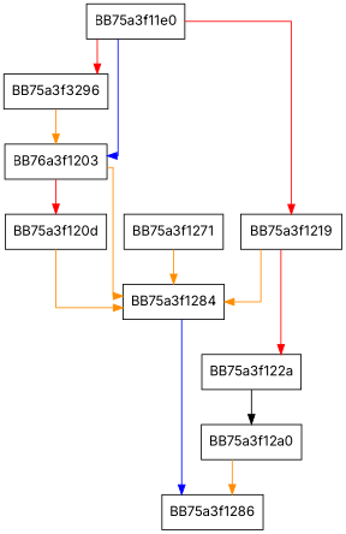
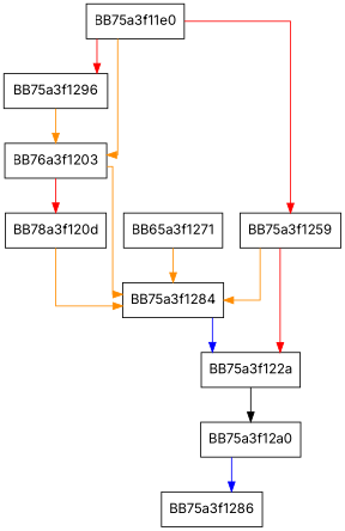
  digraph {
    fontname=Inter
    splines=ortho
    node [fontname=Inter shape=box]
    edge [color=darkorange fontname=Inter]
    BB75a3f11e0
-   BB75a3f1296 [label=BB75a3f3296]
+   BB75a3f1296
    n3 [label=BB76a3f1203]
-   BB75a3f1219
+   BB75a3f1219 [label=BB75a3f1259]
    BB75a3f1284
-   BB75a3f120d
+   BB75a3f120d [label=BB78a3f120d]
    BB75a3f1286
    BB75a3f122a
    BB75a3f12a0
-   BB75a3f1271
+   BB75a3f1271 [label=BB65a3f1271]
    BB75a3f11e0 -> BB75a3f1296 [color=red]
-   BB75a3f11e0 -> n3 [color=blue]
+   BB75a3f11e0 -> n3
    BB75a3f11e0 -> BB75a3f1219 [color=red]
    BB75a3f1296 -> n3
    n3 -> BB75a3f1284
    n3 -> BB75a3f120d [color=red]
    BB75a3f1219 -> BB75a3f1284
    BB75a3f1219 -> BB75a3f122a [color=red]
-   BB75a3f1284 -> BB75a3f1286 [color=blue]
+   BB75a3f1284 -> BB75a3f122a [color=blue]
    BB75a3f120d -> BB75a3f1284
    BB75a3f122a -> BB75a3f12a0 [color=black]
-   BB75a3f12a0 -> BB75a3f1286
+   BB75a3f12a0 -> BB75a3f1286 [color=blue]
    BB75a3f1271 -> BB75a3f1284
  }
